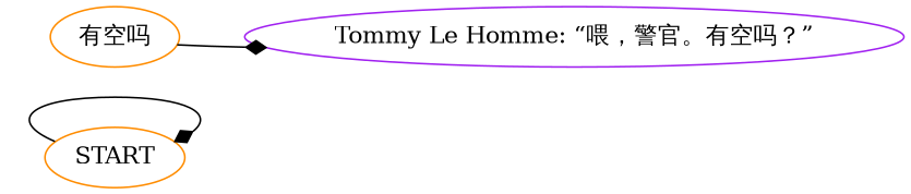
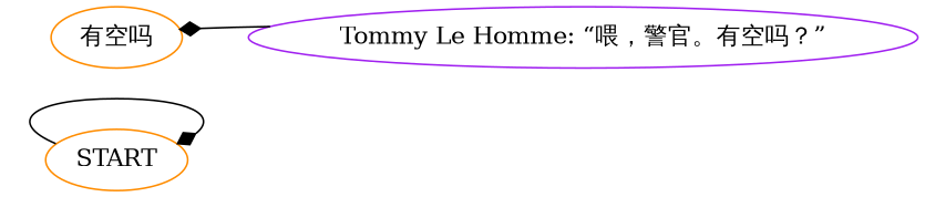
  digraph {
    rankdir=LR
    node [color=darkorange]
    edge [arrowhead=diamond]
    n1 [label=START]
    n2 [label="有空吗"]
    n3 [color=purple label="Tommy Le Homme: “喂，警官。有空吗？”"]
    n1 -> n1
-   n2 -> n3
+   n3 -> n2
  }
